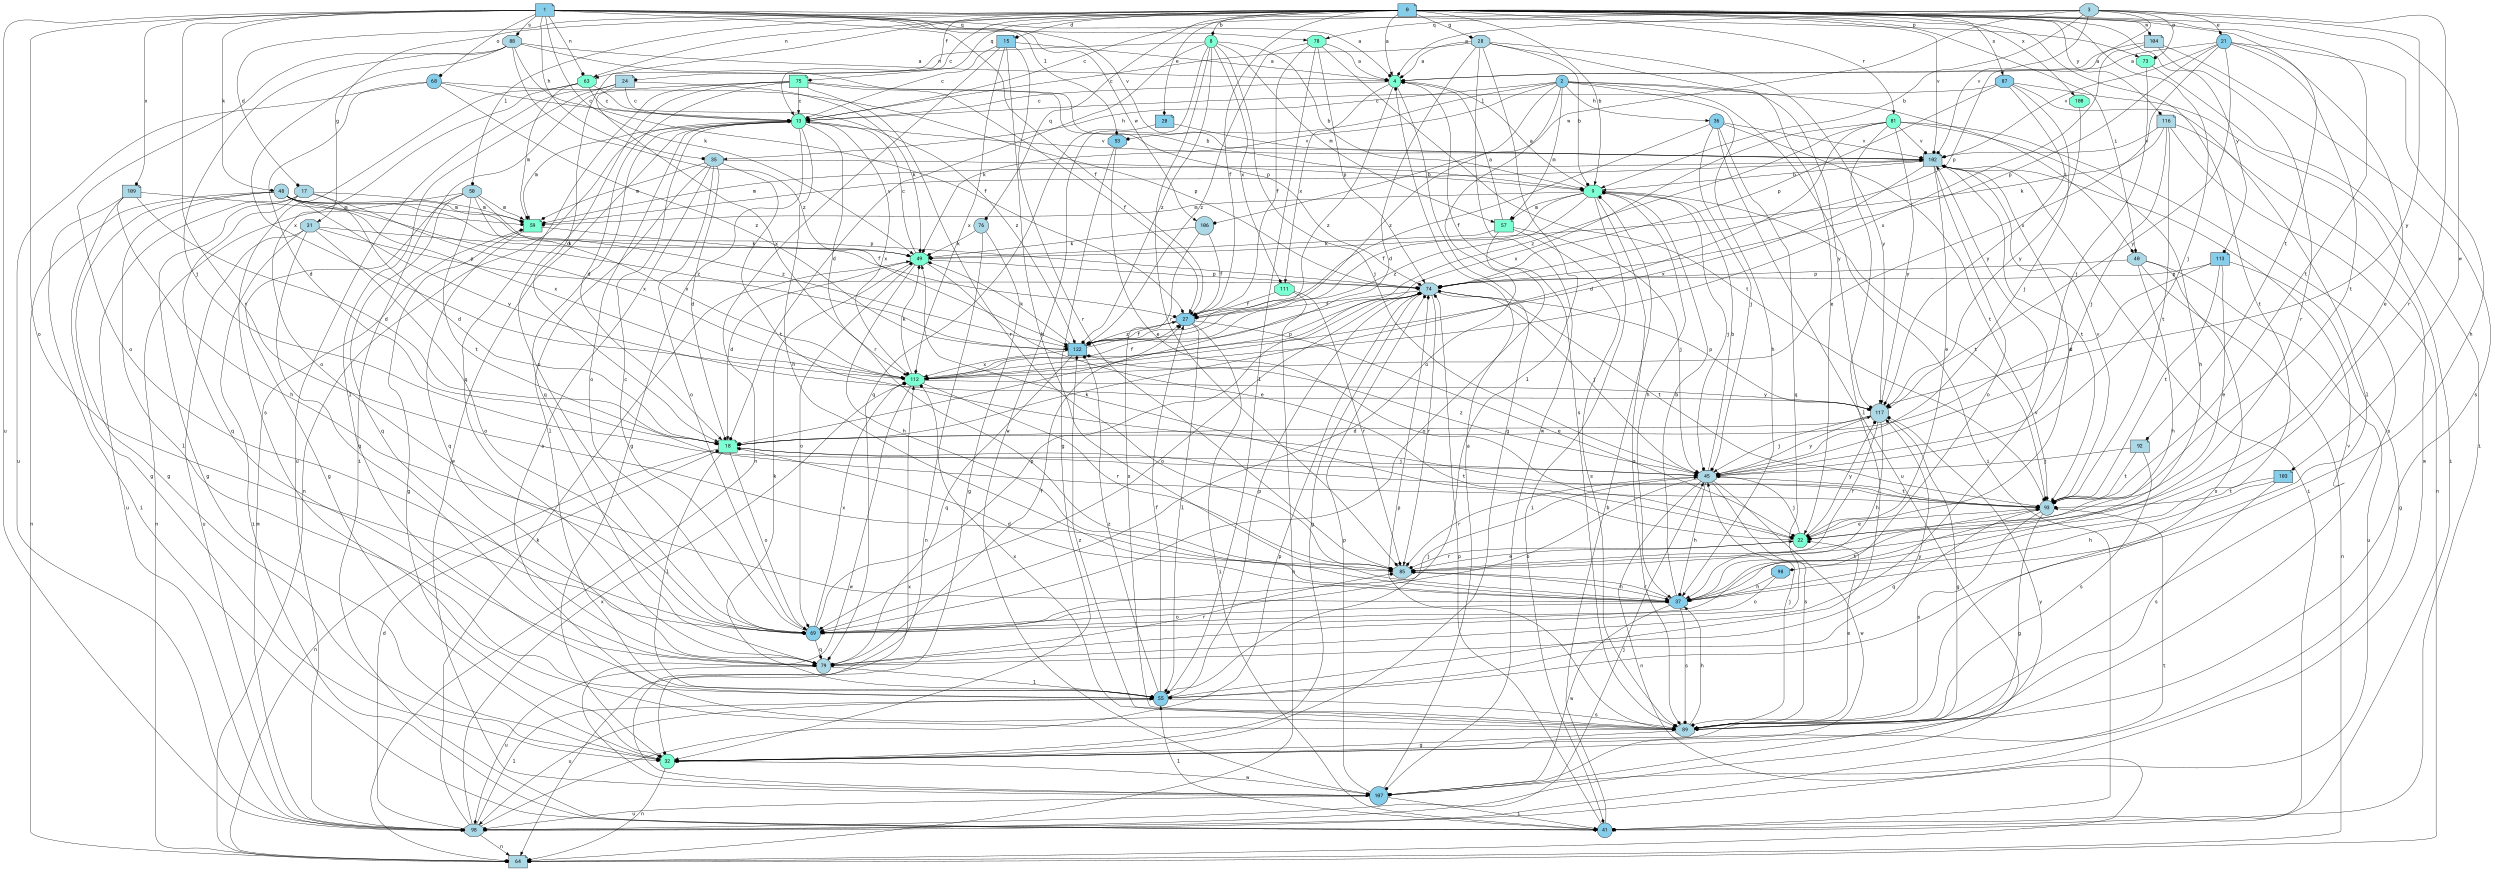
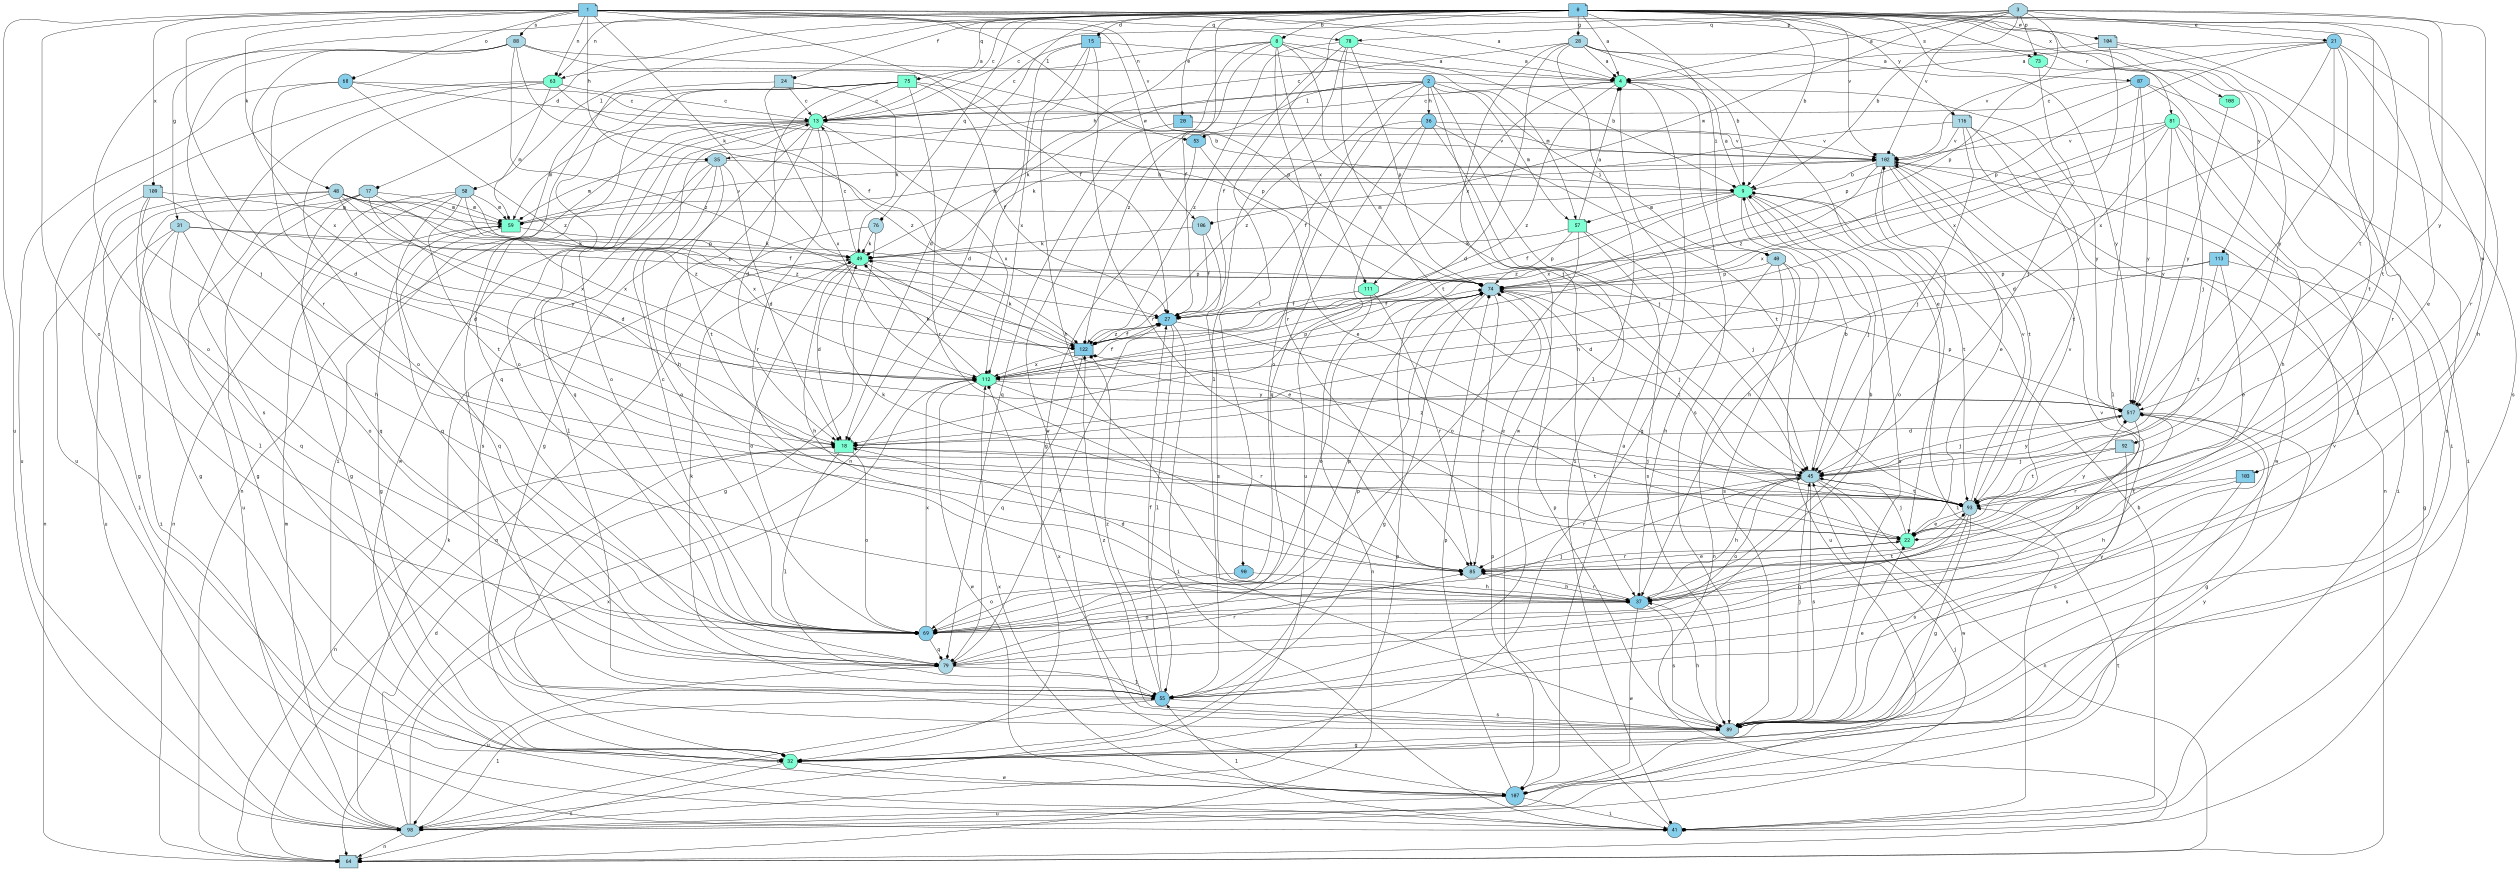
  strict digraph {
    fontname="Roboto Mono"
    node [fillcolor=lightblue fontname="Roboto Mono" shape=octagon style=filled]
    edge [arrowhead=normal fontname="Roboto Mono"]
    0 [fillcolor=skyblue shape=note]
    4 [fillcolor=aquamarine shape=circle]
    8 [fillcolor=aquamarine shape=circle]
    9 [fillcolor=aquamarine]
    13 [fillcolor=aquamarine shape=circle]
    15 [fillcolor=skyblue shape=note]
    17
    18 [fillcolor=aquamarine shape=note]
    20 [fillcolor=skyblue shape=note]
    24 [shape=note]
    27 [fillcolor=skyblue]
    28
    31
    40
    45
    50
    63 [fillcolor=aquamarine]
    75 [fillcolor=aquamarine shape=note]
    76 [shape=circle]
    81 [fillcolor=aquamarine shape=circle]
    87 [fillcolor=skyblue]
    90 [fillcolor=skyblue]
    92 [shape=note]
    93 [shape=circle]
    102 [shape=note]
    103 [fillcolor=skyblue shape=note]
    104 [shape=note]
    108 [fillcolor=aquamarine]
    113 [fillcolor=skyblue shape=note]
    116 [shape=note]
    122 [fillcolor=skyblue shape=note]
    32 [fillcolor=aquamarine shape=circle]
    89
    111 [fillcolor=aquamarine]
    85
    57 [fillcolor=aquamarine shape=note]
    107 [fillcolor=skyblue shape=circle]
    37 [fillcolor=skyblue]
    41 [fillcolor=skyblue shape=circle]
    59 [fillcolor=aquamarine shape=note]
    69 [fillcolor=skyblue shape=circle]
    64 [shape=note]
    79 [shape=circle]
    112 [fillcolor=aquamarine]
    98
    55 [fillcolor=skyblue shape=circle]
    49 [fillcolor=aquamarine]
    22 [fillcolor=aquamarine shape=circle]
-   117 [shape=circle]
+   117 [shape=circle label=517]
    74
    1 [fillcolor=skyblue shape=note]
    35
    48 [shape=circle]
    53 [fillcolor=skyblue]
    68 [fillcolor=skyblue shape=circle]
    73 [fillcolor=aquamarine]
    78 [fillcolor=aquamarine]
    88
    106 [shape=circle]
    109 [shape=note]
    2 [fillcolor=skyblue shape=circle]
    36 [fillcolor=skyblue shape=circle]
    3
    21 [fillcolor=skyblue shape=circle]
    0 -> 4 [label=a]
    0 -> 8 [arrowhead=diamond label=b]
    0 -> 9 [label=b]
    0 -> 13 [label=c]
    0 -> 15 [arrowhead=dot label=d]
    0 -> 17 [arrowhead=dot label=d]
    0 -> 18 [label=d]
    0 -> 20 [arrowhead=diamond label=e]
    0 -> 24 [arrowhead=dot label=f]
    0 -> 27 [label=f]
    0 -> 28 [arrowhead=diamond label=g]
    0 -> 31 [label=g]
    0 -> 40 [arrowhead=diamond label=i]
    0 -> 45 [label=j]
    0 -> 50 [arrowhead=dot label=l]
    0 -> 63 [label=n]
    0 -> 75 [arrowhead=diamond label=q]
    0 -> 76 [arrowhead=dot label=q]
    0 -> 81 [label=r]
    0 -> 87 [label=s]
    0 -> 90 [arrowhead=diamond label=t]
    0 -> 92 [arrowhead=diamond label=t]
    0 -> 93 [arrowhead=dot label=t]
    0 -> 102 [arrowhead=dot label=v]
    0 -> 103 [arrowhead=diamond label=w]
    0 -> 104 [arrowhead=diamond label=w]
    0 -> 108 [label=x]
    0 -> 113 [arrowhead=dot label=y]
    0 -> 116 [arrowhead=diamond label=y]
    4 -> 13 [label=c]
    4 -> 122 [arrowhead=diamond label=z]
    4 -> 32 [arrowhead=dot label=g]
    4 -> 89 [label=s]
    4 -> 111 [label=x]
    8 -> 9 [arrowhead=diamond label=b]
    8 -> 18 [arrowhead=dot label=d]
    8 -> 45 [arrowhead=diamond label=j]
    8 -> 63 [label=n]
    8 -> 122 [arrowhead=dot label=z]
    8 -> 111 [arrowhead=diamond label=x]
    8 -> 85 [arrowhead=diamond label=r]
    8 -> 57 [label=m]
    8 -> 107 [label=w]
    9 -> 4 [label=a]
    9 -> 27 [label=f]
    9 -> 45 [arrowhead=dot label=j]
    9 -> 93 [arrowhead=diamond label=t]
    9 -> 122 [label=z]
    9 -> 89 [arrowhead=diamond label=s]
    9 -> 57 [arrowhead=diamond label=m]
    9 -> 37 [label=h]
    9 -> 41 [arrowhead=diamond label=i]
    9 -> 59 [arrowhead=dot label=m]
    13 -> 102 [label=v]
    13 -> 32 [arrowhead=dot label=g]
    13 -> 85 [arrowhead=diamond label=r]
    13 -> 107 [label=w]
    13 -> 37 [arrowhead=dot label=h]
    13 -> 59 [label=m]
    13 -> 69 [arrowhead=dot label=o]
    13 -> 64 [arrowhead=diamond label=n]
    13 -> 79 [arrowhead=diamond label=q]
    13 -> 112 [arrowhead=dot label=x]
    15 -> 4 [arrowhead=diamond label=a]
    15 -> 13 [arrowhead=diamond label=c]
    15 -> 85 [arrowhead=diamond label=r]
    15 -> 37 [arrowhead=dot label=h]
    15 -> 64 [arrowhead=diamond label=n]
    15 -> 112 [arrowhead=diamond label=x]
    17 -> 18 [label=d]
    17 -> 32 [arrowhead=dot label=g]
    17 -> 59 [arrowhead=dot label=m]
    17 -> 79 [arrowhead=dot label=q]
    17 -> 112 [label=x]
    17 -> 98 [label=u]
    18 -> 45 [label=j]
    18 -> 93 [arrowhead=dot label=t]
    18 -> 69 [label=o]
    18 -> 64 [arrowhead=dot label=n]
    18 -> 55 [arrowhead=dot label=l]
    20 -> 102 [arrowhead=diamond label=v]
    20 -> 79 [arrowhead=diamond label=q]
    24 -> 13 [label=c]
    24 -> 112 [label=x]
-   24 -> 98 [arrowhead=dot label=u]
+   63 -> 98 [arrowhead=dot label=u]
    24 -> 55 [arrowhead=dot label=l]
    24 -> 49 [arrowhead=diamond label=k]
    27 -> 122 [label=z]
    27 -> 41 [label=i]
    27 -> 55 [arrowhead=diamond label=l]
    27 -> 22 [arrowhead=dot label=e]
    28 -> 4 [arrowhead=diamond label=a]
    28 -> 9 [arrowhead=dot label=b]
    28 -> 13 [arrowhead=diamond label=c]
    28 -> 18 [arrowhead=diamond label=d]
    28 -> 107 [arrowhead=dot label=w]
    28 -> 55 [label=l]
    28 -> 22 [label=e]
    28 -> 117 [label=y]
    31 -> 41 [arrowhead=diamond label=i]
    31 -> 69 [arrowhead=diamond label=o]
    31 -> 79 [label=q]
    31 -> 98 [label=u]
    31 -> 49 [arrowhead=diamond label=k]
    31 -> 74 [arrowhead=diamond label=p]
    40 -> 89 [arrowhead=dot label=s]
    40 -> 37 [arrowhead=dot label=h]
    40 -> 64 [arrowhead=dot label=n]
    40 -> 98 [label=u]
    40 -> 74 [label=p]
    45 -> 9 [arrowhead=dot label=b]
    45 -> 93 [arrowhead=dot label=t]
    45 -> 122 [arrowhead=diamond label=z]
    45 -> 89 [arrowhead=diamond label=s]
    45 -> 85 [arrowhead=diamond label=r]
    45 -> 107 [label=w]
    45 -> 37 [arrowhead=dot label=h]
    45 -> 69 [label=o]
    45 -> 64 [label=n]
    45 -> 117 [label=y]
    50 -> 93 [arrowhead=dot label=t]
    50 -> 122 [arrowhead=diamond label=z]
    50 -> 32 [label=g]
    50 -> 59 [label=m]
    50 -> 64 [arrowhead=dot label=n]
    50 -> 79 [arrowhead=dot label=q]
    50 -> 112 [arrowhead=diamond label=x]
    63 -> 13 [label=c]
    63 -> 122 [arrowhead=diamond label=z]
    63 -> 89 [label=s]
    63 -> 59 [arrowhead=diamond label=m]
    63 -> 69 [arrowhead=diamond label=o]
    75 -> 9 [arrowhead=diamond label=b]
    75 -> 13 [label=c]
    75 -> 18 [label=d]
    75 -> 27 [label=f]
    75 -> 85 [label=r]
    75 -> 41 [arrowhead=diamond label=i]
    75 -> 69 [arrowhead=diamond label=o]
    75 -> 79 [arrowhead=diamond label=q]
    76 -> 32 [arrowhead=dot label=g]
    76 -> 64 [label=n]
    76 -> 49 [arrowhead=diamond label=k]
    81 -> 18 [arrowhead=diamond label=d]
    81 -> 102 [arrowhead=dot label=v]
    81 -> 122 [arrowhead=dot label=z]
    81 -> 89 [arrowhead=diamond label=s]
    81 -> 37 [arrowhead=diamond label=h]
    81 -> 112 [label=x]
    81 -> 55 [label=l]
    81 -> 117 [label=y]
    87 -> 13 [label=c]
    87 -> 45 [arrowhead=dot label=j]
    87 -> 41 [arrowhead=dot label=i]
    87 -> 55 [arrowhead=diamond label=l]
    87 -> 117 [arrowhead=diamond label=y]
    87 -> 74 [arrowhead=diamond label=p]
    90 -> 37 [label=h]
    90 -> 69 [label=o]
    92 -> 45 [label=j]
    92 -> 93 [arrowhead=dot label=t]
    92 -> 89 [arrowhead=diamond label=s]
    93 -> 102 [arrowhead=diamond label=v]
    93 -> 32 [label=g]
    93 -> 89 [arrowhead=diamond label=s]
    93 -> 79 [arrowhead=dot label=q]
    93 -> 22 [arrowhead=dot label=e]
    102 -> 9 [label=b]
    102 -> 93 [label=t]
    102 -> 41 [arrowhead=dot label=i]
    102 -> 59 [arrowhead=diamond label=m]
    102 -> 69 [arrowhead=dot label=o]
    102 -> 112 [arrowhead=diamond label=x]
    102 -> 22 [arrowhead=dot label=e]
    103 -> 93 [arrowhead=dot label=t]
    103 -> 89 [label=s]
    103 -> 37 [label=h]
    104 -> 4 [arrowhead=diamond label=a]
    104 -> 89 [label=s]
    104 -> 85 [arrowhead=dot label=r]
    104 -> 112 [label=x]
    108 -> 117 [arrowhead=dot label=y]
    113 -> 18 [arrowhead=diamond label=d]
    113 -> 93 [arrowhead=diamond label=t]
    113 -> 32 [arrowhead=diamond label=g]
    113 -> 22 [label=e]
    113 -> 74 [label=p]
    116 -> 45 [arrowhead=diamond label=j]
    116 -> 93 [arrowhead=diamond label=t]
    116 -> 102 [label=v]
    116 -> 107 [arrowhead=dot label=w]
    116 -> 64 [arrowhead=diamond label=n]
    116 -> 49 [arrowhead=diamond label=k]
    122 -> 27 [label=f]
    122 -> 79 [arrowhead=dot label=q]
    122 -> 112 [label=x]
    122 -> 49 [arrowhead=diamond label=k]
    32 -> 107 [arrowhead=dot label=w]
    32 -> 64 [arrowhead=diamond label=n]
    89 -> 45 [label=j]
    89 -> 102 [arrowhead=diamond label=v]
    89 -> 122 [arrowhead=diamond label=z]
    89 -> 32 [label=g]
    89 -> 37 [label=h]
    89 -> 112 [arrowhead=dot label=x]
    89 -> 22 [arrowhead=dot label=e]
    89 -> 74 [arrowhead=diamond label=p]
    111 -> 27 [label=f]
    111 -> 85 [arrowhead=diamond label=r]
    111 -> 64 [arrowhead=dot label=n]
    85 -> 37 [arrowhead=diamond label=h]
    85 -> 22 [label=e]
    57 -> 4 [arrowhead=diamond label=a]
    57 -> 45 [label=j]
    57 -> 89 [arrowhead=diamond label=s]
    57 -> 69 [arrowhead=dot label=o]
    57 -> 49 [arrowhead=diamond label=k]
+   57 -> 74 [label=p]
    107 -> 4 [arrowhead=dot label=a]
    107 -> 41 [label=i]
    107 -> 112 [label=x]
    107 -> 98 [arrowhead=dot label=u]
    107 -> 117 [arrowhead=dot label=y]
    107 -> 74 [arrowhead=dot label=p]
    37 -> 9 [arrowhead=dot label=b]
    37 -> 18 [arrowhead=diamond label=d]
    37 -> 93 [arrowhead=diamond label=t]
    37 -> 89 [arrowhead=dot label=s]
    37 -> 85 [arrowhead=diamond label=r]
    37 -> 107 [arrowhead=dot label=w]
    37 -> 69 [arrowhead=diamond label=o]
    41 -> 9 [arrowhead=dot label=b]
    41 -> 55 [label=l]
    41 -> 74 [arrowhead=diamond label=p]
    59 -> 102 [label=v]
    59 -> 32 [arrowhead=diamond label=g]
    59 -> 79 [label=q]
    59 -> 49 [label=k]
    69 -> 13 [arrowhead=diamond label=c]
    69 -> 45 [label=j]
    69 -> 79 [arrowhead=diamond label=q]
    69 -> 112 [arrowhead=dot label=x]
    69 -> 74 [arrowhead=dot label=p]
    79 -> 27 [arrowhead=diamond label=f]
    79 -> 102 [label=v]
    79 -> 85 [arrowhead=dot label=r]
    79 -> 98 [arrowhead=diamond label=u]
    79 -> 55 [arrowhead=dot label=l]
    112 -> 27 [label=f]
    112 -> 85 [arrowhead=diamond label=r]
    112 -> 107 [label=w]
    112 -> 49 [arrowhead=diamond label=k]
    112 -> 117 [label=y]
    112 -> 74 [arrowhead=dot label=p]
    98 -> 18 [arrowhead=dot label=d]
    98 -> 45 [label=j]
    98 -> 93 [label=t]
    98 -> 59 [arrowhead=diamond label=m]
    98 -> 64 [label=n]
    98 -> 112 [arrowhead=dot label=x]
    98 -> 55 [label=l]
    98 -> 49 [label=k]
    98 -> 74 [arrowhead=dot label=p]
    55 -> 27 [label=f]
    55 -> 122 [arrowhead=dot label=z]
    55 -> 89 [arrowhead=dot label=s]
    55 -> 98 [label=u]
    55 -> 49 [arrowhead=dot label=k]
    55 -> 117 [arrowhead=diamond label=y]
    55 -> 74 [label=p]
    49 -> 13 [label=c]
    49 -> 18 [label=d]
    49 -> 37 [label=h]
    49 -> 69 [arrowhead=diamond label=o]
    49 -> 22 [arrowhead=dot label=e]
    49 -> 74 [arrowhead=dot label=p]
    22 -> 45 [arrowhead=diamond label=j]
    22 -> 102 [arrowhead=diamond label=v]
    22 -> 85 [arrowhead=dot label=r]
    22 -> 49 [label=k]
    22 -> 117 [arrowhead=dot label=y]
    117 -> 18 [arrowhead=diamond label=d]
    117 -> 45 [label=j]
    117 -> 32 [label=g]
    117 -> 85 [arrowhead=diamond label=r]
    117 -> 37 [label=h]
    117 -> 74 [arrowhead=dot label=p]
    74 -> 27 [arrowhead=dot label=f]
    74 -> 45 [arrowhead=dot label=j]
    74 -> 93 [arrowhead=dot label=t]
    74 -> 32 [arrowhead=diamond label=g]
    74 -> 85 [label=r]
    74 -> 69 [arrowhead=diamond label=o]
    1 -> 4 [arrowhead=dot label=a]
    1 -> 27 [arrowhead=dot label=f]
    1 -> 63 [arrowhead=dot label=n]
    1 -> 102 [label=v]
    1 -> 85 [arrowhead=diamond label=r]
    1 -> 69 [arrowhead=diamond label=o]
    1 -> 98 [label=u]
    1 -> 49 [label=k]
    1 -> 35 [arrowhead=dot label=h]
    1 -> 48 [arrowhead=diamond label=k]
    1 -> 53 [arrowhead=diamond label=l]
    1 -> 68 [arrowhead=dot label=o]
    1 -> 73 [label=p]
    1 -> 78 [label=q]
    1 -> 88 [arrowhead=diamond label=s]
    1 -> 106 [label=w]
    1 -> 109 [arrowhead=dot label=x]
    35 -> 9 [arrowhead=dot label=b]
    35 -> 18 [arrowhead=dot label=d]
    35 -> 93 [label=t]
    35 -> 89 [arrowhead=diamond label=s]
    35 -> 59 [arrowhead=diamond label=m]
    35 -> 69 [label=o]
    35 -> 55 [arrowhead=dot label=l]
    48 -> 27 [arrowhead=dot label=f]
    48 -> 122 [arrowhead=dot label=z]
    48 -> 32 [label=g]
    48 -> 59 [label=m]
    48 -> 64 [label=n]
    48 -> 112 [label=x]
    48 -> 55 [arrowhead=diamond label=l]
    48 -> 117 [arrowhead=dot label=y]
    48 -> 74 [label=p]
    53 -> 32 [label=g]
    53 -> 22 [arrowhead=diamond label=e]
    68 -> 13 [arrowhead=diamond label=c]
    68 -> 18 [arrowhead=diamond label=d]
    68 -> 122 [arrowhead=diamond label=z]
    68 -> 98 [label=u]
    68 -> 74 [arrowhead=dot label=p]
    73 -> 45 [arrowhead=diamond label=j]
    73 -> 41 [label=i]
    78 -> 4 [arrowhead=diamond label=a]
    78 -> 27 [label=f]
    78 -> 93 [arrowhead=dot label=t]
    78 -> 122 [label=z]
    78 -> 55 [arrowhead=diamond label=l]
    78 -> 74 [label=p]
    88 -> 4 [label=a]
    88 -> 27 [arrowhead=diamond label=f]
    88 -> 45 [arrowhead=dot label=j]
    88 -> 122 [arrowhead=diamond label=z]
    88 -> 69 [arrowhead=diamond label=o]
    88 -> 112 [arrowhead=dot label=x]
    88 -> 74 [arrowhead=diamond label=p]
    106 -> 27 [arrowhead=diamond label=f]
    106 -> 89 [label=s]
    106 -> 49 [arrowhead=dot label=k]
    109 -> 18 [arrowhead=dot label=d]
    109 -> 32 [arrowhead=diamond label=g]
    109 -> 37 [arrowhead=dot label=h]
    109 -> 41 [arrowhead=diamond label=i]
    109 -> 59 [arrowhead=dot label=m]
    2 -> 40 [arrowhead=diamond label=i]
    2 -> 122 [arrowhead=dot label=z]
    2 -> 57 [label=m]
    2 -> 37 [label=h]
    2 -> 41 [arrowhead=dot label=i]
    2 -> 69 [label=o]
    2 -> 49 [arrowhead=diamond label=k]
    2 -> 117 [arrowhead=dot label=y]
    2 -> 35 [label=h]
    2 -> 53 [arrowhead=dot label=l]
    2 -> 36 [label=h]
    36 -> 27 [arrowhead=dot label=f]
    36 -> 45 [arrowhead=dot label=j]
    36 -> 93 [arrowhead=diamond label=t]
    36 -> 102 [arrowhead=diamond label=v]
    36 -> 79 [arrowhead=diamond label=q]
    36 -> 98 [arrowhead=dot label=u]
    3 -> 4 [arrowhead=diamond label=a]
    3 -> 9 [label=b]
    3 -> 13 [label=c]
    3 -> 102 [arrowhead=dot label=v]
    3 -> 85 [arrowhead=diamond label=r]
    3 -> 117 [label=y]
    3 -> 74 [arrowhead=dot label=p]
    3 -> 73 [arrowhead=dot label=p]
    3 -> 78 [label=q]
    3 -> 106 [arrowhead=dot label=w]
    3 -> 21 [arrowhead=diamond label=e]
    21 -> 4 [label=a]
    21 -> 93 [arrowhead=dot label=t]
    21 -> 102 [arrowhead=diamond label=v]
    21 -> 37 [arrowhead=dot label=h]
    21 -> 112 [label=x]
    21 -> 22 [arrowhead=diamond label=e]
    21 -> 117 [label=y]
    21 -> 74 [arrowhead=dot label=p]
  }
